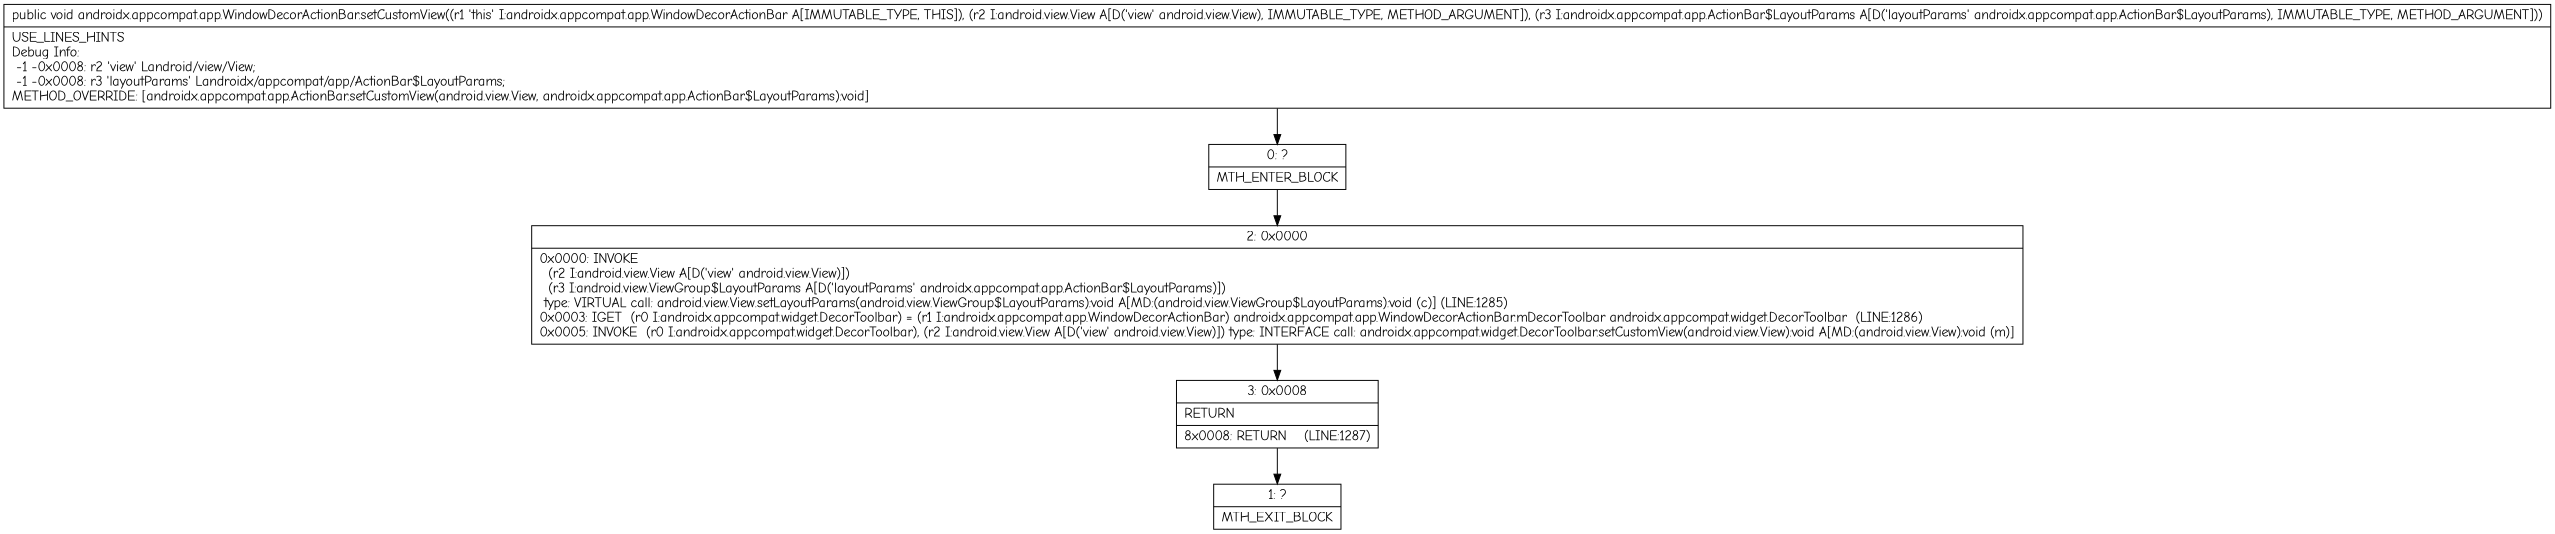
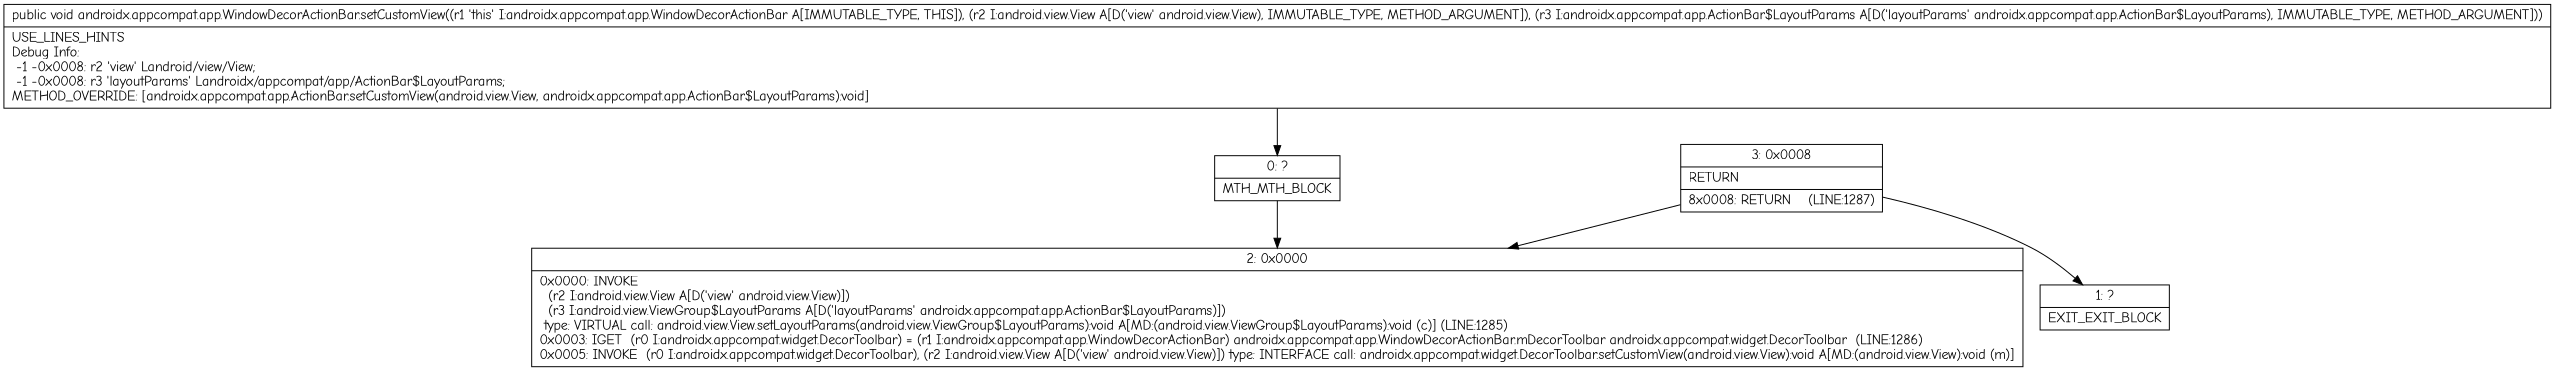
  digraph {
    fontname="Comic Neue"
    node [fontname="Comic Neue" shape=record]
    edge [fontname="Comic Neue"]
-   n1 [label="{0\:\ ?|MTH_ENTER_BLOCK\l}"]
+   n1 [label="{0\:\ ?|MTH_MTH_BLOCK\l}"]
    n2 [label="{2\:\ 0x0000|0x0000: INVOKE  \l  (r2 I:android.view.View A[D('view' android.view.View)])\l  (r3 I:android.view.ViewGroup$LayoutParams A[D('layoutParams' androidx.appcompat.app.ActionBar$LayoutParams)])\l type: VIRTUAL call: android.view.View.setLayoutParams(android.view.ViewGroup$LayoutParams):void A[MD:(android.view.ViewGroup$LayoutParams):void (c)] (LINE:1285)\l0x0003: IGET  (r0 I:androidx.appcompat.widget.DecorToolbar) = (r1 I:androidx.appcompat.app.WindowDecorActionBar) androidx.appcompat.app.WindowDecorActionBar.mDecorToolbar androidx.appcompat.widget.DecorToolbar  (LINE:1286)\l0x0005: INVOKE  (r0 I:androidx.appcompat.widget.DecorToolbar), (r2 I:android.view.View A[D('view' android.view.View)]) type: INTERFACE call: androidx.appcompat.widget.DecorToolbar.setCustomView(android.view.View):void A[MD:(android.view.View):void (m)]\l}"]
    n3 [label="{3\:\ 0x0008|RETURN\l|8x0008: RETURN    (LINE:1287)\l}"]
-   n4 [label="{1\:\ ?|MTH_EXIT_BLOCK\l}"]
+   n4 [label="{1\:\ ?|EXIT_EXIT_BLOCK\l}"]
    n5 [label="{public void androidx.appcompat.app.WindowDecorActionBar.setCustomView((r1 'this' I:androidx.appcompat.app.WindowDecorActionBar A[IMMUTABLE_TYPE, THIS]), (r2 I:android.view.View A[D('view' android.view.View), IMMUTABLE_TYPE, METHOD_ARGUMENT]), (r3 I:androidx.appcompat.app.ActionBar$LayoutParams A[D('layoutParams' androidx.appcompat.app.ActionBar$LayoutParams), IMMUTABLE_TYPE, METHOD_ARGUMENT]))  | USE_LINES_HINTS\lDebug Info:\l  \-1 \-0x0008: r2 'view' Landroid\/view\/View;\l  \-1 \-0x0008: r3 'layoutParams' Landroidx\/appcompat\/app\/ActionBar$LayoutParams;\lMETHOD_OVERRIDE: [androidx.appcompat.app.ActionBar.setCustomView(android.view.View, androidx.appcompat.app.ActionBar$LayoutParams):void]\l}"]
    n1 -> n2
-   n2 -> n3
+   n3 -> n2
    n3 -> n4
    n5 -> n1
  }
